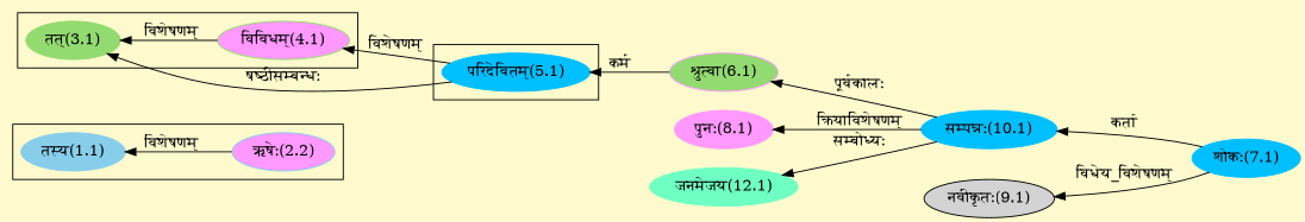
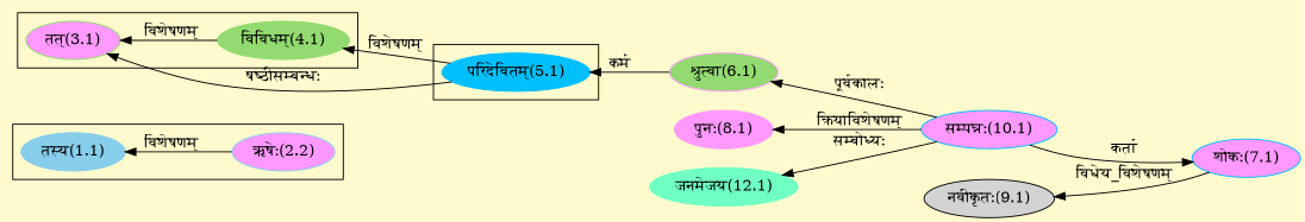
  digraph {
    bgcolor=lemonchiffon1
    compound=true
    rankdir=LR
    node [color="#00BFFF" style=filled]
    edge [dir=back]
    n1 [color="#87CEEB" label="तस्य(1.1)"]
    n2 [color="#87CEEB" fillcolor="#FF99FF" label="ऋषेः(2.2)"]
-   n3 [color="#93DB70" label="तत्(3.1)"]
-   n4 [color="#93DB70" label="विविधम्(4.1)" fillcolor="#FF99FF"]
+   n3 [color="#93DB70" label="तत्(3.1)" fillcolor="#FF99FF"]
+   n4 [color="#93DB70" label="विविधम्(4.1)"]
    n5 [label="परिदेवितम्(5.1)"]
    n6 [color="#FF99FF" fillcolor="#93DB70" label="श्रुत्वा(6.1)"]
-   n7 [label="सम्पन्नः(10.1)"]
-   n8 [label="शोकः(7.1)"]
+   n7 [label="सम्पन्नः(10.1)" fillcolor="#FF99FF"]
+   n8 [label="शोकः(7.1)" fillcolor="#FF99FF"]
    n9 [color="#FF99FF" label="पुनः(8.1)"]
    n10 [label="नवीकृतः(9.1)" color=""]
    n11 [color="#6FFFC3" label="जनमेजय(12.1)"]
    subgraph cluster_1 {
      n1
      n2
    }
    subgraph cluster_2 {
      n3
      n4
    }
    subgraph cluster_3 {
      n5
    }
    n1 -> n2 [label="विशेषणम्"]
    n3 -> n4 [label="विशेषणम्"]
    n3 -> n5 [label="षष्ठीसम्बन्धः"]
    n4 -> n5 [label="विशेषणम्"]
    n5 -> n6 [label="कर्म"]
    n6 -> n7 [label="पूर्वकालः"]
-   n7 -> n8 [label="कर्ता"]
+   n8 -> n7 [label="कर्ता"]
    n9 -> n7 [label="क्रियाविशेषणम्"]
    n10 -> n8 [label="विधेय_विशेषणम्"]
    n11 -> n7 [label="सम्बोध्यः"]
  }
